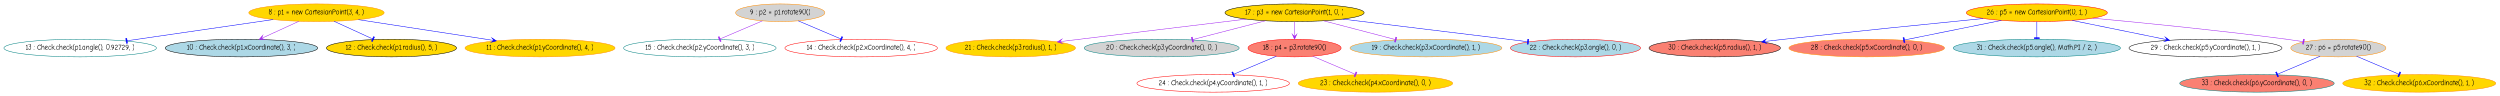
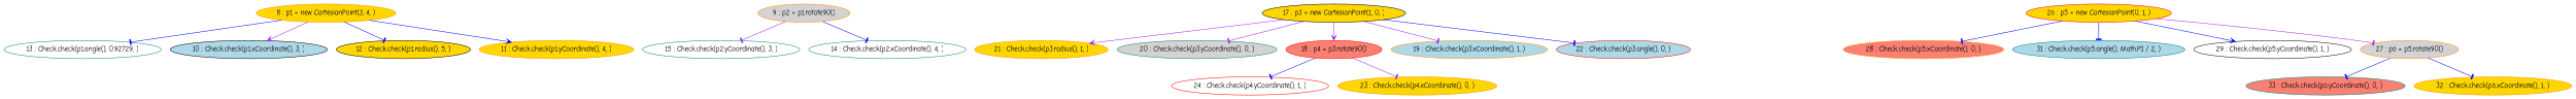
  digraph {
    fontname="Comic Neue"
    node [color=darkorange fillcolor=gold fontname="Comic Neue" style=filled]
    edge [arrowhead=tee color=blue fontname="Comic Neue"]
    "13 : Check.check(p1.angle(), 0.92729, )" [color=teal fillcolor=white]
    "8 : p1 = new CartesianPoint(3, 4, )"
    "10 : Check.check(p1.xCoordinate(), 3, )" [color=black fillcolor=lightblue]
    "12 : Check.check(p1.radius(), 5, )" [color=black]
    "11 : Check.check(p1.yCoordinate(), 4, )"
    "9 : p2 = p1.rotate90()" [fillcolor=lightgrey]
    "15 : Check.check(p2.yCoordinate(), 3, )" [color=teal fillcolor=white]
-   "14 : Check.check(p2.xCoordinate(), 4, )" [color=red fillcolor=white]
+   "14 : Check.check(p2.xCoordinate(), 4, )" [color=teal fillcolor=white]
    "17 : p3 = new CartesianPoint(1, 0, )" [color=black]
    "21 : Check.check(p3.radius(), 1, )"
    "20 : Check.check(p3.yCoordinate(), 0, )" [color=teal fillcolor=lightgrey]
    "18 : p4 = p3.rotate90()" [color=red fillcolor=salmon]
    "19 : Check.check(p3.xCoordinate(), 1, )" [fillcolor=lightblue]
    "22 : Check.check(p3.angle(), 0, )" [color=red fillcolor=lightblue]
    "24 : Check.check(p4.yCoordinate(), 1, )" [color=red fillcolor=white]
    "23 : Check.check(p4.xCoordinate(), 0, )"
    "26 : p5 = new CartesianPoint(0, 1, )" [color=red]
-   "30 : Check.check(p5.radius(), 1, )" [color=black fillcolor=salmon]
    "28 : Check.check(p5.xCoordinate(), 0, )" [fillcolor=salmon]
    "31 : Check.check(p5.angle(), Math.PI / 2, )" [color=teal fillcolor=lightblue]
    "29 : Check.check(p5.yCoordinate(), 1, )" [color=black fillcolor=white]
    "27 : p6 = p5.rotate90()" [fillcolor=lightgrey]
    "33 : Check.check(p6.yCoordinate(), 0, )" [color=teal fillcolor=salmon]
    "32 : Check.check(p6.xCoordinate(), 1, )"
    "8 : p1 = new CartesianPoint(3, 4, )" -> "13 : Check.check(p1.angle(), 0.92729, )"
    "8 : p1 = new CartesianPoint(3, 4, )" -> "10 : Check.check(p1.xCoordinate(), 3, )" [arrowhead=vee color=purple]
    "8 : p1 = new CartesianPoint(3, 4, )" -> "12 : Check.check(p1.radius(), 5, )"
    "8 : p1 = new CartesianPoint(3, 4, )" -> "11 : Check.check(p1.yCoordinate(), 4, )" [arrowhead=vee]
    "9 : p2 = p1.rotate90()" -> "15 : Check.check(p2.yCoordinate(), 3, )" [color=purple]
    "9 : p2 = p1.rotate90()" -> "14 : Check.check(p2.xCoordinate(), 4, )"
    "17 : p3 = new CartesianPoint(1, 0, )" -> "21 : Check.check(p3.radius(), 1, )" [arrowhead=vee color=purple]
    "17 : p3 = new CartesianPoint(1, 0, )" -> "20 : Check.check(p3.yCoordinate(), 0, )" [color=purple]
    "17 : p3 = new CartesianPoint(1, 0, )" -> "18 : p4 = p3.rotate90()" [arrowhead=vee color=purple]
    "17 : p3 = new CartesianPoint(1, 0, )" -> "19 : Check.check(p3.xCoordinate(), 1, )" [color=purple]
    "17 : p3 = new CartesianPoint(1, 0, )" -> "22 : Check.check(p3.angle(), 0, )"
    "18 : p4 = p3.rotate90()" -> "24 : Check.check(p4.yCoordinate(), 1, )"
    "18 : p4 = p3.rotate90()" -> "23 : Check.check(p4.xCoordinate(), 0, )" [color=purple]
-   "26 : p5 = new CartesianPoint(0, 1, )" -> "30 : Check.check(p5.radius(), 1, )" [arrowhead=vee]
    "26 : p5 = new CartesianPoint(0, 1, )" -> "28 : Check.check(p5.xCoordinate(), 0, )"
    "26 : p5 = new CartesianPoint(0, 1, )" -> "31 : Check.check(p5.angle(), Math.PI / 2, )"
    "26 : p5 = new CartesianPoint(0, 1, )" -> "29 : Check.check(p5.yCoordinate(), 1, )" [arrowhead=vee]
    "26 : p5 = new CartesianPoint(0, 1, )" -> "27 : p6 = p5.rotate90()" [color=purple]
    "27 : p6 = p5.rotate90()" -> "33 : Check.check(p6.yCoordinate(), 0, )"
    "27 : p6 = p5.rotate90()" -> "32 : Check.check(p6.xCoordinate(), 1, )"
  }
